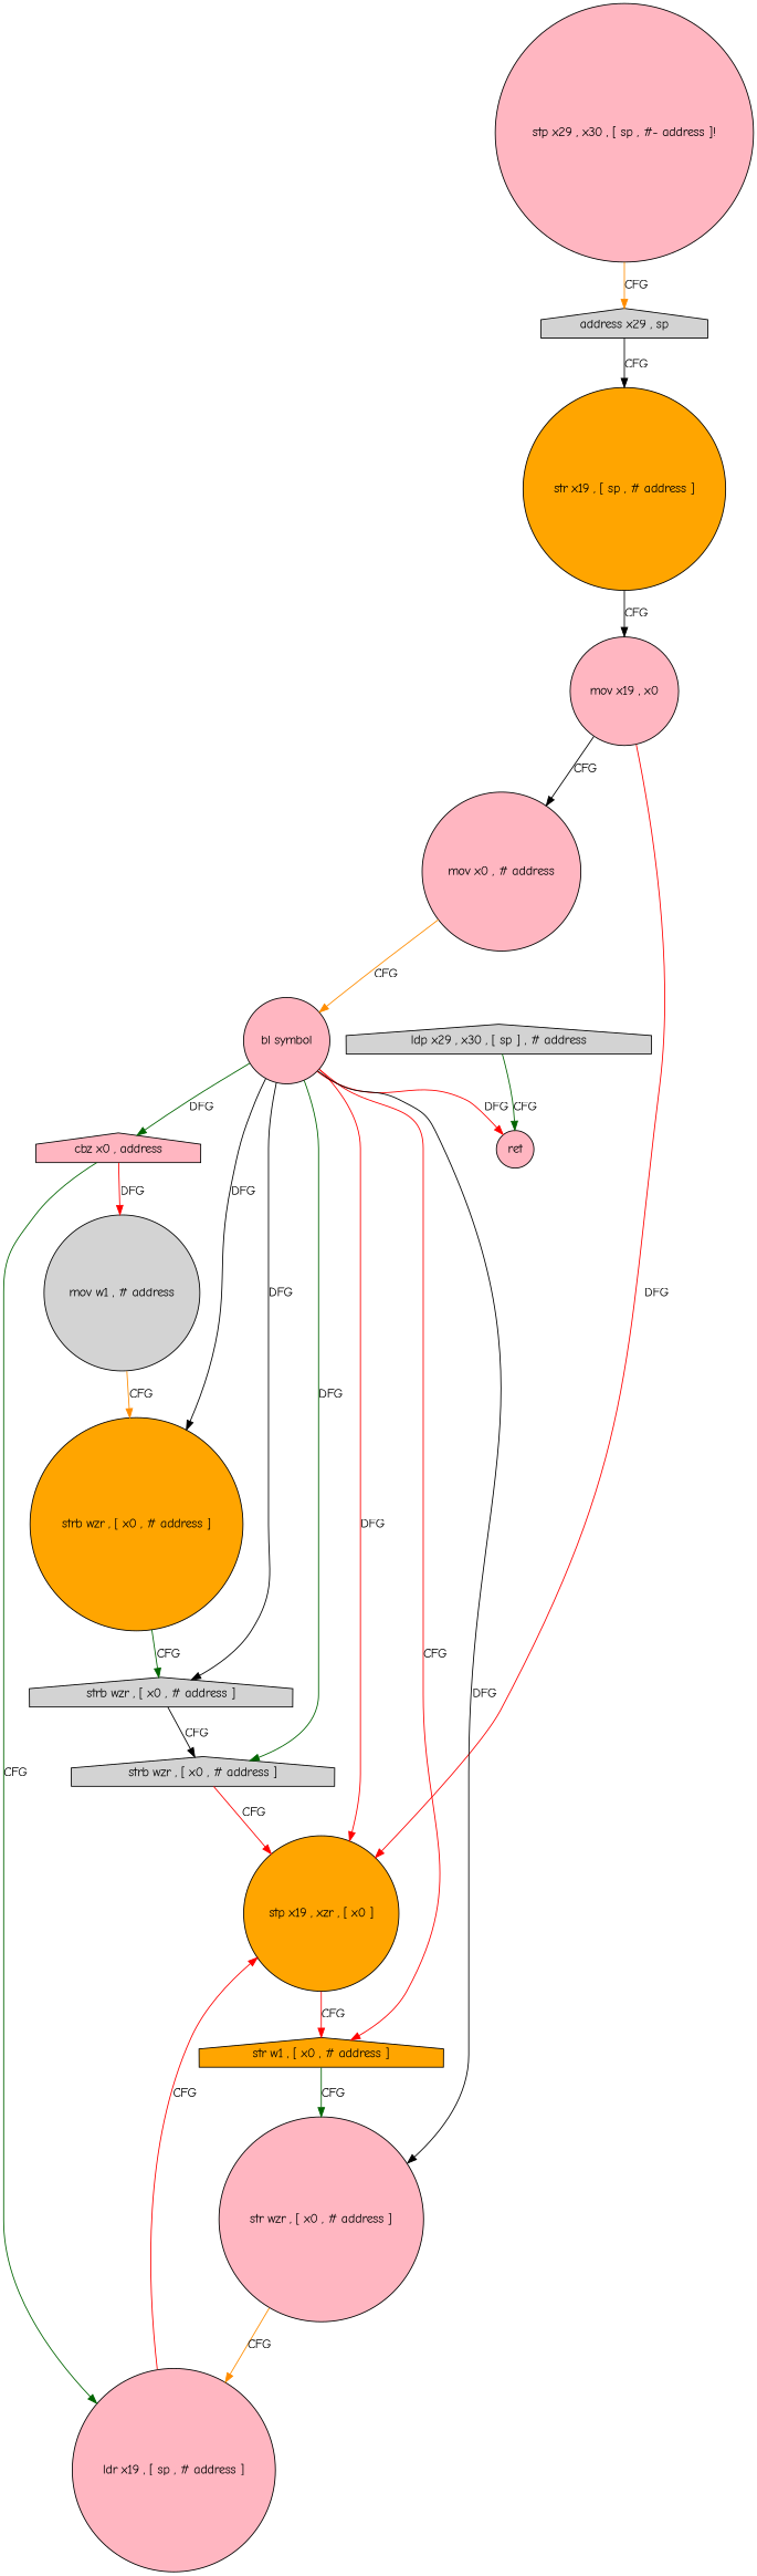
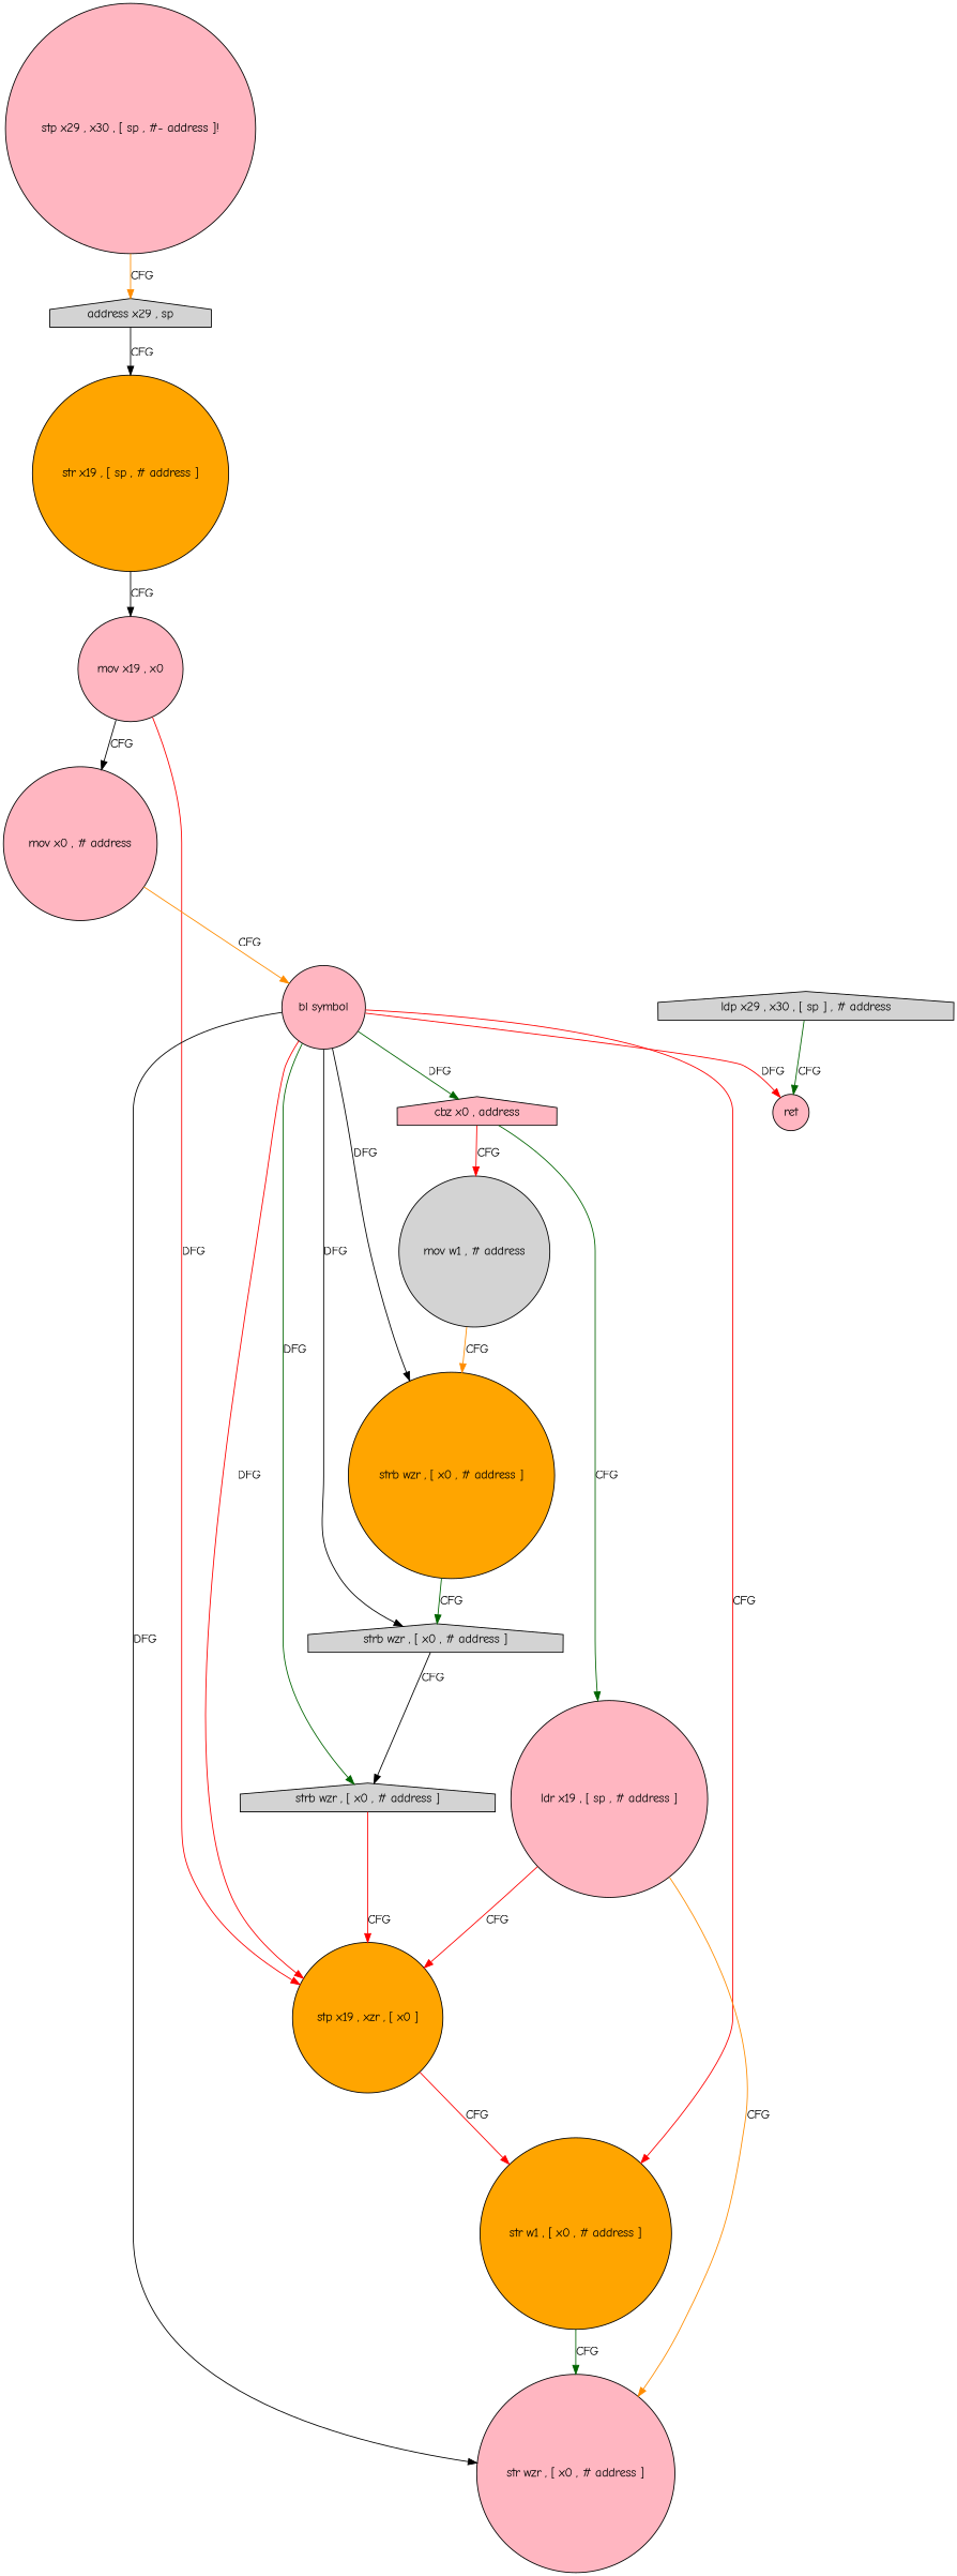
  digraph {
    fontname="Comic Neue"
    node [fillcolor=lightpink fontname="Comic Neue" shape=circle style=filled]
    edge [color=red fontname="Comic Neue"]
    n1 [label="stp x29 , x30 , [ sp , #- address ]!"]
    n2 [fillcolor=lightgrey label="address x29 , sp" shape=house]
    n3 [fillcolor=orange label="str x19 , [ sp , # address ]"]
    n4 [label="mov x19 , x0"]
    n5 [label="mov x0 , # address"]
    n6 [fillcolor=orange label="stp x19 , xzr , [ x0 ]"]
    n7 [label="bl symbol"]
-   n8 [fillcolor=orange label="str w1 , [ x0 , # address ]" shape=house]
+   n8 [fillcolor=orange label="str w1 , [ x0 , # address ]"]
    n9 [label="cbz x0 , address" shape=house]
    n10 [label=ret]
    n11 [fillcolor=orange label="strb wzr , [ x0 , # address ]"]
    n12 [fillcolor=lightgrey label="strb wzr , [ x0 , # address ]" shape=house]
    n13 [fillcolor=lightgrey label="strb wzr , [ x0 , # address ]" shape=house]
    n14 [label="str wzr , [ x0 , # address ]"]
    n15 [label="ldr x19 , [ sp , # address ]"]
    n16 [fillcolor=lightgrey label="mov w1 , # address"]
    n17 [fillcolor=lightgrey label="ldp x29 , x30 , [ sp ] , # address" shape=house]
    n1 -> n2 [color=darkorange label=CFG]
    n2 -> n3 [color=black label=CFG]
    n3 -> n4 [color=black label=CFG]
    n4 -> n5 [color=black label=CFG]
    n4 -> n6 [label=DFG]
    n5 -> n7 [color=darkorange label=CFG]
    n6 -> n8 [label=CFG]
    n7 -> n6 [label=DFG]
    n7 -> n8 [label=CFG]
    n7 -> n9 [color=darkgreen label=DFG]
    n7 -> n10 [label=DFG]
    n7 -> n11 [color=black label=DFG]
    n7 -> n12 [color=black label=DFG]
    n7 -> n13 [color=darkgreen label=DFG]
    n7 -> n14 [color=black label=DFG]
    n8 -> n14 [color=darkgreen label=CFG]
    n9 -> n15 [color=darkgreen label=CFG]
-   n9 -> n16 [label=DFG]
+   n9 -> n16 [label=CFG]
    n11 -> n12 [color=darkgreen label=CFG]
    n12 -> n13 [color=black label=CFG]
    n13 -> n6 [label=CFG]
-   n14 -> n15 [color=darkorange label=CFG]
+   n15 -> n14 [color=darkorange label=CFG]
    n15 -> n6 [label=CFG]
    n16 -> n11 [color=darkorange label=CFG]
    n17 -> n10 [color=darkgreen label=CFG]
  }
